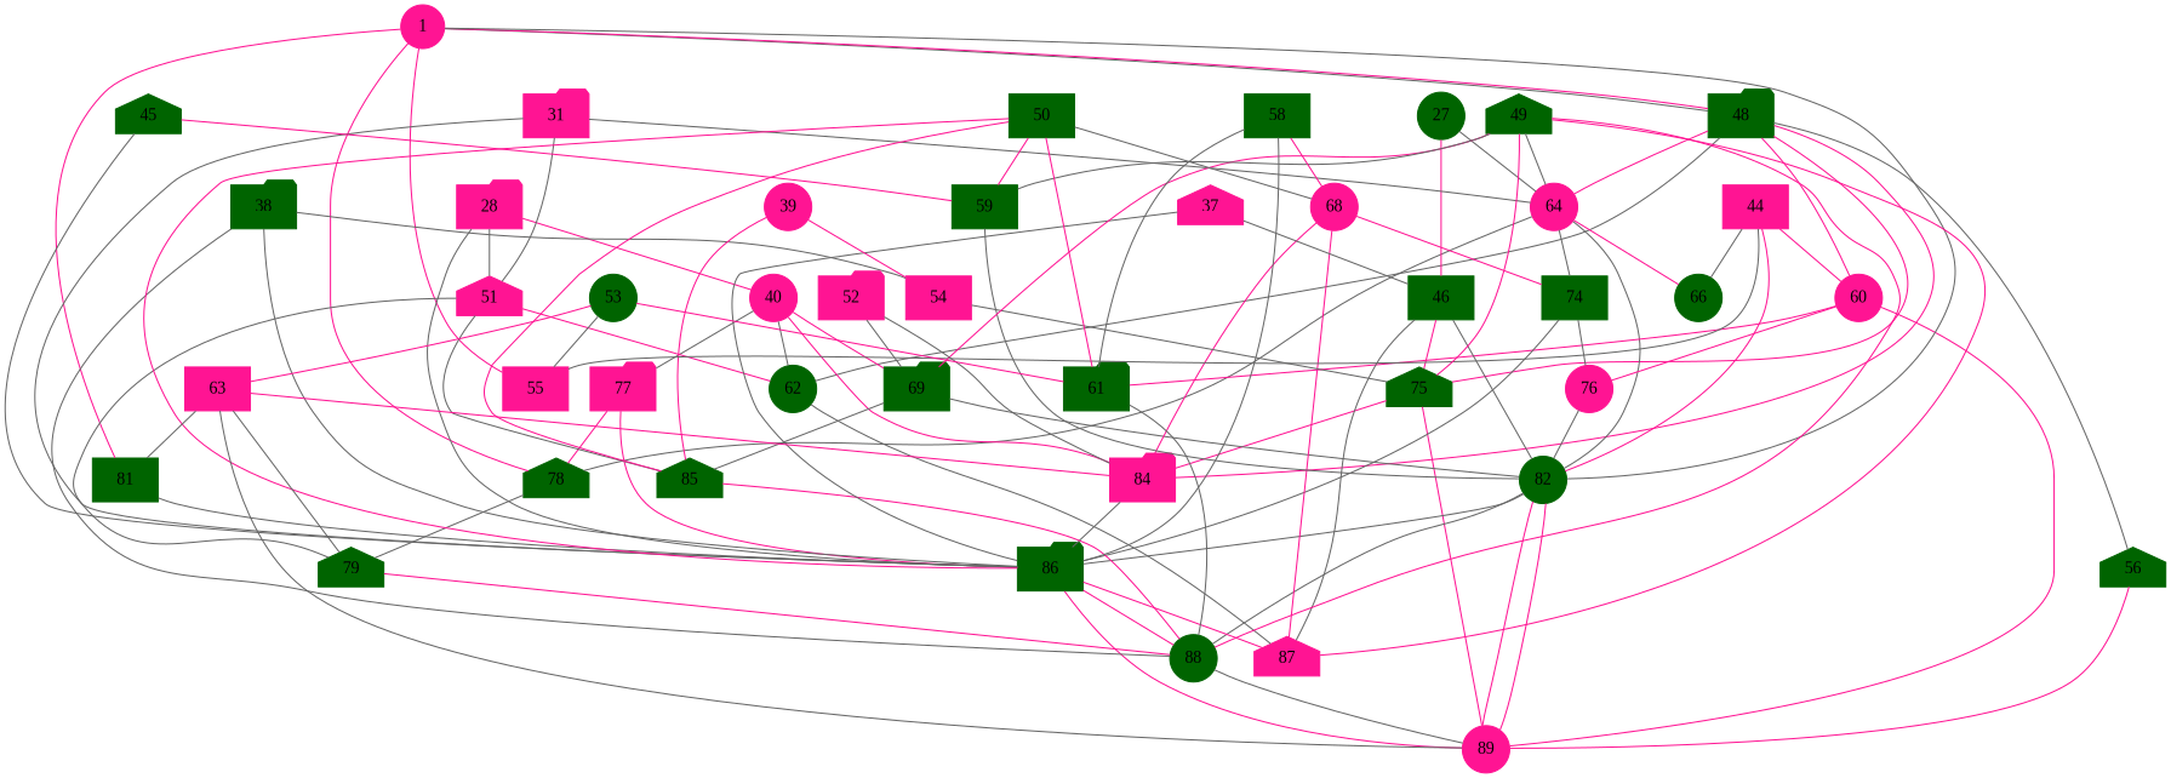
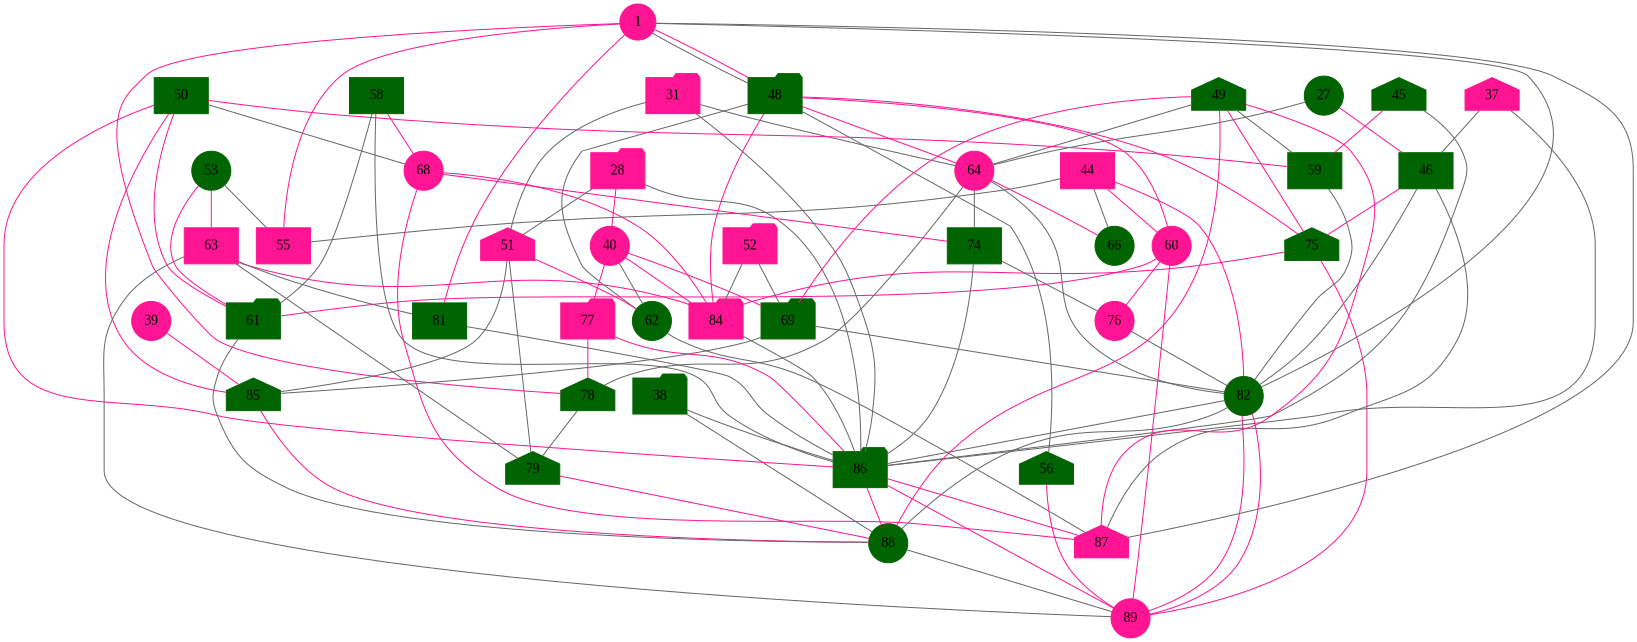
  graph {
    fontname="Liberation Serif"
    node [color=darkgreen fontname="Liberation Serif" shape=circle style=filled]
    edge [color=gray40 fontname="Liberation Serif"]
    48 [shape=folder super="+30+35"]
    64 [color=deeppink super="+20"]
    62 [super="+24"]
    84 [color=deeppink shape=folder super="+83+42+72"]
    60 [color=deeppink]
    75 [shape=house super="+33+70"]
    56 [shape=house]
    1 [color=deeppink]
    55 [color=deeppink shape=box]
    78 [shape=house super="+73"]
    81 [shape=box super="+43"]
    82 [super="+23"]
    87 [color=deeppink shape=house super="+21+80"]
    79 [shape=house]
    86 [shape=folder super="+18+57+67"]
    88 [super="+22+36+65"]
    89 [color=deeppink super="+41"]
    46 [shape=box super="+19"]
    27
    66
    74 [shape=box]
    40 [color=deeppink super="+25"]
    69 [shape=folder super="+8+13"]
    77 [color=deeppink shape=folder super="+71"]
    28 [color=deeppink shape=folder]
    51 [color=deeppink shape=house super="+34"]
    85 [shape=house super="+12"]
    31 [color=deeppink shape=folder]
    68 [color=deeppink super="+3"]
    37 [color=deeppink shape=house]
    38 [shape=folder]
-   54 [color=deeppink shape=box]
    39 [color=deeppink]
    44 [color=deeppink shape=box]
    61 [shape=folder super="+16"]
    76 [color=deeppink]
    45 [shape=house]
    59 [shape=box]
    49 [shape=house super="+9+15"]
    50 [shape=box]
    52 [color=deeppink shape=folder super="+11"]
    53
    63 [color=deeppink shape=box super="+47"]
    58 [shape=box]
    48 -- 64 [color=deeppink weight=2]
    48 -- 62 [weight=2]
    48 -- 84 [color=deeppink weight=2]
    48 -- 60 [color=deeppink]
    48 -- 75 [color=deeppink weight=2]
    48 -- 56
    64 -- 78
    64 -- 82
    64 -- 66 [color=deeppink]
    64 -- 74
    62 -- 87
    84 -- 86 [weight=2]
    60 -- 89 [color=deeppink]
    60 -- 61 [color=deeppink]
    60 -- 76 [color=deeppink]
    75 -- 84 [color=deeppink]
    75 -- 89 [color=deeppink weight=2]
    56 -- 89 [color=deeppink]
    1 -- 48
    1 -- 48 [color=deeppink]
    1 -- 55 [color=deeppink]
    1 -- 78 [color=deeppink]
    1 -- 81 [color=deeppink weight=2]
    1 -- 82
+   1 -- 87
    78 -- 79
    81 -- 86
    82 -- 86 [weight=2]
    82 -- 88 [weight=2]
    82 -- 89 [color=deeppink weight=3]
    82 -- 89 [color=deeppink]
    79 -- 88 [color=deeppink]
    86 -- 87 [color=deeppink weight=2]
    86 -- 88 [color=deeppink]
    86 -- 89 [color=deeppink]
    88 -- 89 [weight=2]
    46 -- 75 [color=deeppink]
    46 -- 82
    46 -- 87
    27 -- 64
    27 -- 46 [color=deeppink]
    74 -- 86
    74 -- 76
    40 -- 62
    40 -- 84 [color=deeppink]
    40 -- 69 [color=deeppink]
-   40 -- 77
+   40 -- 77 [color=deeppink]
    69 -- 82 [weight=3]
    69 -- 85
    77 -- 78 [color=deeppink weight=2]
    77 -- 86 [color=deeppink weight=2]
    28 -- 86
    28 -- 40 [color=deeppink]
    28 -- 51
    51 -- 62 [color=deeppink]
    51 -- 79 [weight=2]
    51 -- 85
    85 -- 88 [color=deeppink]
    31 -- 64
    31 -- 86
    31 -- 51
    68 -- 84 [color=deeppink weight=2]
    68 -- 87 [color=deeppink]
    68 -- 74 [color=deeppink]
    37 -- 86
    37 -- 46
    38 -- 86
    38 -- 88
-   38 -- 54
-   54 -- 75
    39 -- 85 [color=deeppink]
-   39 -- 54 [color=deeppink]
    44 -- 60 [color=deeppink]
    44 -- 55
    44 -- 82 [color=deeppink]
    44 -- 66
    61 -- 88
    76 -- 82 [weight=2]
    45 -- 86
    45 -- 59 [color=deeppink]
    59 -- 82
    49 -- 64
    49 -- 75 [color=deeppink]
    49 -- 87 [color=deeppink]
    49 -- 88 [color=deeppink]
    49 -- 69 [color=deeppink weight=2]
    49 -- 59
    50 -- 86 [color=deeppink]
    50 -- 85 [color=deeppink]
    50 -- 68 [weight=2]
    50 -- 61 [color=deeppink]
    50 -- 59 [color=deeppink]
    52 -- 84
    52 -- 69
    53 -- 55
    53 -- 61 [color=deeppink]
    53 -- 63 [color=deeppink]
    63 -- 84 [color=deeppink]
    63 -- 81
    63 -- 79
    63 -- 89 [weight=3]
    58 -- 86
    58 -- 68 [color=deeppink]
    58 -- 61
  }
